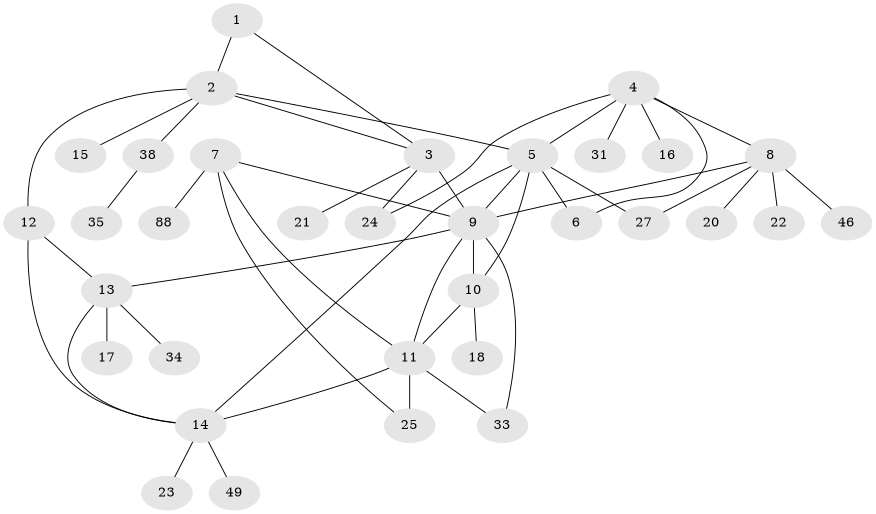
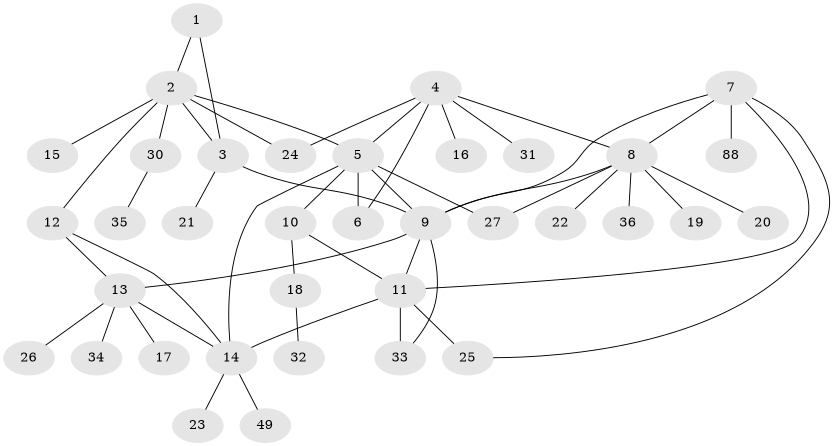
  graph {
    node [color=gray90 style=filled]
    edge [weight=1.0]
    1
    2
    3
    5
    12
    15
    24
-   30 [label=38]
+   30
    9
    21
    6
    10
    14
    27
    13
    35
    11
    33
    4
    8
    16
    31
+   19
    20
    22
-   36 [label=46]
+   36
    18
    23
    n29 [label=49]
    7
    25
    n32 [label=88]
    17
+   26
    34
+   32
    1 -- 2
    1 -- 3
    2 -- 3
    2 -- 5
    2 -- 12
    2 -- 15
-   3 -- 24
+   2 -- 24
    2 -- 30
    3 -- 9 [weight=7.0]
    3 -- 21
    5 -- 9
    5 -- 6 [weight=3.0]
    5 -- 10
    5 -- 14
    5 -- 27
    12 -- 14
    12 -- 13
    30 -- 35
-   9 -- 10 [weight=2.0]
    9 -- 13
    9 -- 11
    9 -- 33
    10 -- 11
    10 -- 18
    14 -- 23
    14 -- n29
    13 -- 14
    13 -- 17
+   13 -- 26
    13 -- 34
    11 -- 14
    11 -- 33
    11 -- 25 [weight=2.0]
    4 -- 5
    4 -- 24
    4 -- 6
    4 -- 8
    4 -- 16
    4 -- 31
    8 -- 9
    8 -- 27
+   8 -- 19
    8 -- 20
    8 -- 22
    8 -- 36
+   18 -- 32
    7 -- 9
    7 -- 11
+   7 -- 8
    7 -- 25
    7 -- n32 [weight=3.0]
  }
